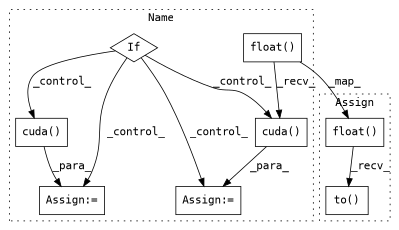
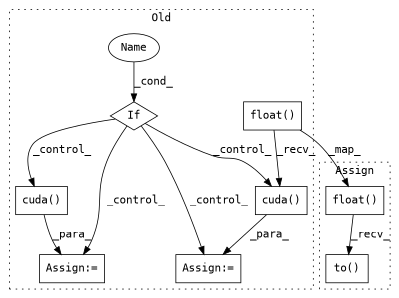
  digraph {
    fontname="DejaVu Sans Mono"
    node [a=75 fontname="DejaVu Sans Mono" l=3 shape=box]
    edge [fontname="DejaVu Sans Mono"]
    n1 [l=12 label="cuda()" s=4942]
    n2 [a=96 label=If s=4860 shape=diamond]
    n3 [a=68 label="Assign:=" s=4939]
+   n4 [a=87 l=12 label=Name s=4863 shape=ellipse]
    n5 [a=68 label="Assign:=" s=4900]
    n6 [l=14 label="cuda()" s=4903]
    n7 [l=74 label="float()" s=4772]
    n8 [l="78,1" label="to()" s="4675,4764"]
    n9 [l=74 label="float()" s=4675]
    subgraph cluster_1 {
-     label=Name
+     label=Old
      style=dotted
      n1
      n2
      n3
+     n4
      n5
      n6
      n7
    }
    subgraph cluster_2 {
      label=Assign
      style=dotted
      n8
      n9
    }
    n1 -> n3 [label=_para_]
    n2 -> n1 [label=_control_]
    n2 -> n3 [label=_control_]
    n2 -> n5 [label=_control_]
    n2 -> n6 [label=_control_]
+   n4 -> n2 [label=_cond_]
    n6 -> n5 [label=_para_]
    n7 -> n1 [label=_recv_]
    n7 -> n9 [label=_map_]
    n9 -> n8 [label=_recv_]
  }
